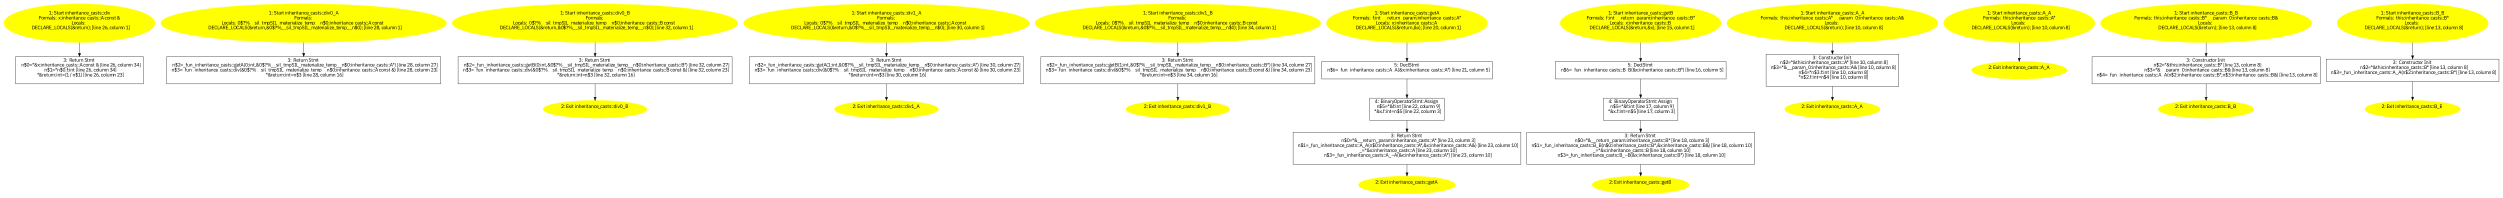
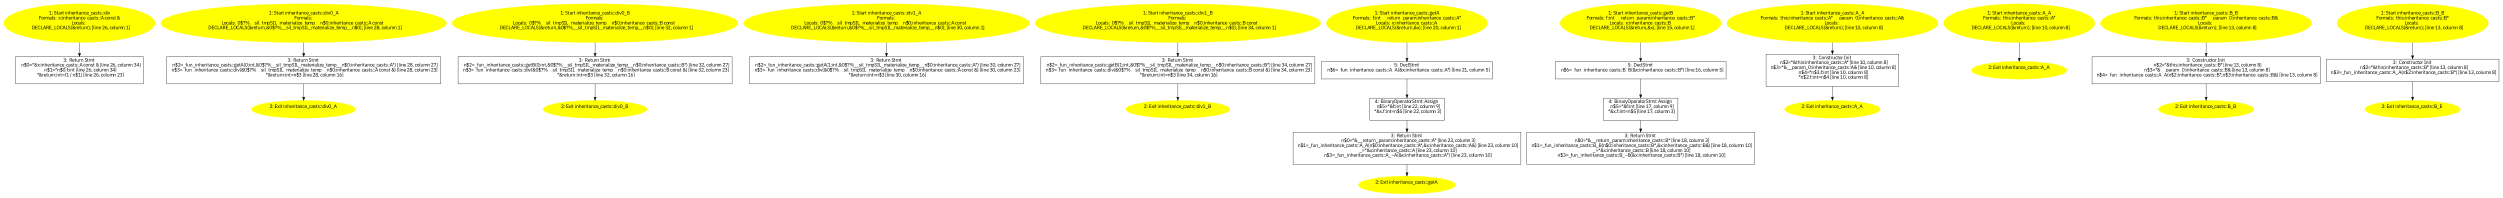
  digraph {
    fontname="IBM Plex Sans"
    node [color=yellow fontname="IBM Plex Sans" style=filled]
    edge [fontname="IBM Plex Sans"]
    n1 [label="1: Start inheritance_casts::div\nFormals:  x:inheritance_casts::A const &\nLocals:  \n   DECLARE_LOCALS(&return); [line 26, column 1]\n "]
    n2 [label="3:  Return Stmt \n   n$0=*&x:inheritance_casts::A const & [line 26, column 34]\n  n$1=*n$0.f:int [line 26, column 34]\n  *&return:int=(1 / n$1) [line 26, column 23]\n " shape=box color="" style=""]
    n3 [label="1: Start inheritance_casts::div0_A\nFormals: \nLocals:  0$?%__sil_tmpSIL_materialize_temp__n$0:inheritance_casts::A const  \n   DECLARE_LOCALS(&return,&0$?%__sil_tmpSIL_materialize_temp__n$0); [line 28, column 1]\n "]
    n4 [label="3:  Return Stmt \n   n$2=_fun_inheritance_casts::getA(0:int,&0$?%__sil_tmpSIL_materialize_temp__n$0:inheritance_casts::A*) [line 28, column 27]\n  n$3=_fun_inheritance_casts::div(&0$?%__sil_tmpSIL_materialize_temp__n$0:inheritance_casts::A const &) [line 28, column 23]\n  *&return:int=n$3 [line 28, column 16]\n " shape=box color="" style=""]
+   n5 [label="2: Exit inheritance_casts::div0_A \n  "]
    n6 [label="1: Start inheritance_casts::div0_B\nFormals: \nLocals:  0$?%__sil_tmpSIL_materialize_temp__n$0:inheritance_casts::B const  \n   DECLARE_LOCALS(&return,&0$?%__sil_tmpSIL_materialize_temp__n$0); [line 32, column 1]\n "]
    n7 [label="3:  Return Stmt \n   n$2=_fun_inheritance_casts::getB(0:int,&0$?%__sil_tmpSIL_materialize_temp__n$0:inheritance_casts::B*) [line 32, column 27]\n  n$3=_fun_inheritance_casts::div(&0$?%__sil_tmpSIL_materialize_temp__n$0:inheritance_casts::B const &) [line 32, column 23]\n  *&return:int=n$3 [line 32, column 16]\n " shape=box color="" style=""]
    n8 [label="2: Exit inheritance_casts::div0_B \n  "]
    n9 [label="1: Start inheritance_casts::div1_A\nFormals: \nLocals:  0$?%__sil_tmpSIL_materialize_temp__n$0:inheritance_casts::A const  \n   DECLARE_LOCALS(&return,&0$?%__sil_tmpSIL_materialize_temp__n$0); [line 30, column 1]\n "]
    n10 [label="3:  Return Stmt \n   n$2=_fun_inheritance_casts::getA(1:int,&0$?%__sil_tmpSIL_materialize_temp__n$0:inheritance_casts::A*) [line 30, column 27]\n  n$3=_fun_inheritance_casts::div(&0$?%__sil_tmpSIL_materialize_temp__n$0:inheritance_casts::A const &) [line 30, column 23]\n  *&return:int=n$3 [line 30, column 16]\n " shape=box color="" style=""]
-   n11 [label="2: Exit inheritance_casts::div1_A \n  "]
    n12 [label="1: Start inheritance_casts::div1_B\nFormals: \nLocals:  0$?%__sil_tmpSIL_materialize_temp__n$0:inheritance_casts::B const  \n   DECLARE_LOCALS(&return,&0$?%__sil_tmpSIL_materialize_temp__n$0); [line 34, column 1]\n "]
    n13 [label="3:  Return Stmt \n   n$2=_fun_inheritance_casts::getB(1:int,&0$?%__sil_tmpSIL_materialize_temp__n$0:inheritance_casts::B*) [line 34, column 27]\n  n$3=_fun_inheritance_casts::div(&0$?%__sil_tmpSIL_materialize_temp__n$0:inheritance_casts::B const &) [line 34, column 23]\n  *&return:int=n$3 [line 34, column 16]\n " shape=box color="" style=""]
    n14 [label="2: Exit inheritance_casts::div1_B \n  "]
    n15 [label="1: Start inheritance_casts::getA\nFormals:  f:int __return_param:inheritance_casts::A*\nLocals:  x:inheritance_casts::A \n   DECLARE_LOCALS(&return,&x); [line 20, column 1]\n "]
    n16 [label="5:  DeclStmt \n   n$6=_fun_inheritance_casts::A_A(&x:inheritance_casts::A*) [line 21, column 5]\n " shape=box color="" style=""]
    n17 [label="4:  BinaryOperatorStmt: Assign \n   n$5=*&f:int [line 22, column 9]\n  *&x.f:int=n$5 [line 22, column 3]\n " shape=box color="" style=""]
    n18 [label="3:  Return Stmt \n   n$0=*&__return_param:inheritance_casts::A* [line 23, column 3]\n  n$1=_fun_inheritance_casts::A_A(n$0:inheritance_casts::A*,&x:inheritance_casts::A&) [line 23, column 10]\n  _=*&x:inheritance_casts::A [line 23, column 10]\n  n$3=_fun_inheritance_casts::A_~A(&x:inheritance_casts::A*) [line 23, column 10]\n " shape=box color="" style=""]
    n19 [label="2: Exit inheritance_casts::getA \n  "]
    n20 [label="1: Start inheritance_casts::getB\nFormals:  f:int __return_param:inheritance_casts::B*\nLocals:  x:inheritance_casts::B \n   DECLARE_LOCALS(&return,&x); [line 15, column 1]\n "]
    n21 [label="5:  DeclStmt \n   n$6=_fun_inheritance_casts::B_B(&x:inheritance_casts::B*) [line 16, column 5]\n " shape=box color="" style=""]
    n22 [label="4:  BinaryOperatorStmt: Assign \n   n$5=*&f:int [line 17, column 9]\n  *&x.f:int=n$5 [line 17, column 3]\n " shape=box color="" style=""]
    n23 [label="3:  Return Stmt \n   n$0=*&__return_param:inheritance_casts::B* [line 18, column 3]\n  n$1=_fun_inheritance_casts::B_B(n$0:inheritance_casts::B*,&x:inheritance_casts::B&) [line 18, column 10]\n  _=*&x:inheritance_casts::B [line 18, column 10]\n  n$3=_fun_inheritance_casts::B_~B(&x:inheritance_casts::B*) [line 18, column 10]\n " shape=box color="" style=""]
-   n24 [label="2: Exit inheritance_casts::getB \n  "]
    n25 [label="1: Start inheritance_casts::A_A\nFormals:  this:inheritance_casts::A* __param_0:inheritance_casts::A&\nLocals:  \n   DECLARE_LOCALS(&return); [line 10, column 8]\n "]
    n26 [label="3:  Constructor Init \n   n$2=*&this:inheritance_casts::A* [line 10, column 8]\n  n$3=*&__param_0:inheritance_casts::A& [line 10, column 8]\n  n$4=*n$3.f:int [line 10, column 8]\n  *n$2.f:int=n$4 [line 10, column 8]\n " shape=box color="" style=""]
    n27 [label="2: Exit inheritance_casts::A_A \n  "]
    n28 [label="1: Start inheritance_casts::A_A\nFormals:  this:inheritance_casts::A*\nLocals:  \n   DECLARE_LOCALS(&return); [line 10, column 8]\n "]
    n29 [label="2: Exit inheritance_casts::A_A \n  "]
    n30 [label="1: Start inheritance_casts::B_B\nFormals:  this:inheritance_casts::B* __param_0:inheritance_casts::B&\nLocals:  \n   DECLARE_LOCALS(&return); [line 13, column 8]\n "]
    n31 [label="3:  Constructor Init \n   n$2=*&this:inheritance_casts::B* [line 13, column 8]\n  n$3=*&__param_0:inheritance_casts::B& [line 13, column 8]\n  n$4=_fun_inheritance_casts::A_A(n$2:inheritance_casts::B*,n$3:inheritance_casts::B&) [line 13, column 8]\n " shape=box color="" style=""]
    n32 [label="2: Exit inheritance_casts::B_B \n  "]
    n33 [label="1: Start inheritance_casts::B_B\nFormals:  this:inheritance_casts::B*\nLocals:  \n   DECLARE_LOCALS(&return); [line 13, column 8]\n "]
    n34 [label="3:  Constructor Init \n   n$2=*&this:inheritance_casts::B* [line 13, column 8]\n  n$3=_fun_inheritance_casts::A_A(n$2:inheritance_casts::B*) [line 13, column 8]\n " shape=box color="" style=""]
    n35 [label="2: Exit inheritance_casts::B_B \n  "]
    n1 -> n2
    n3 -> n4
+   n4 -> n5
    n6 -> n7
    n7 -> n8
    n9 -> n10
-   n10 -> n11
    n12 -> n13
    n13 -> n14
    n15 -> n16
    n16 -> n17
    n17 -> n18
    n18 -> n19
    n20 -> n21
    n21 -> n22
    n22 -> n23
-   n23 -> n24
    n25 -> n26
    n26 -> n27
    n28 -> n29
    n30 -> n31
    n31 -> n32
    n33 -> n34
    n34 -> n35
  }
